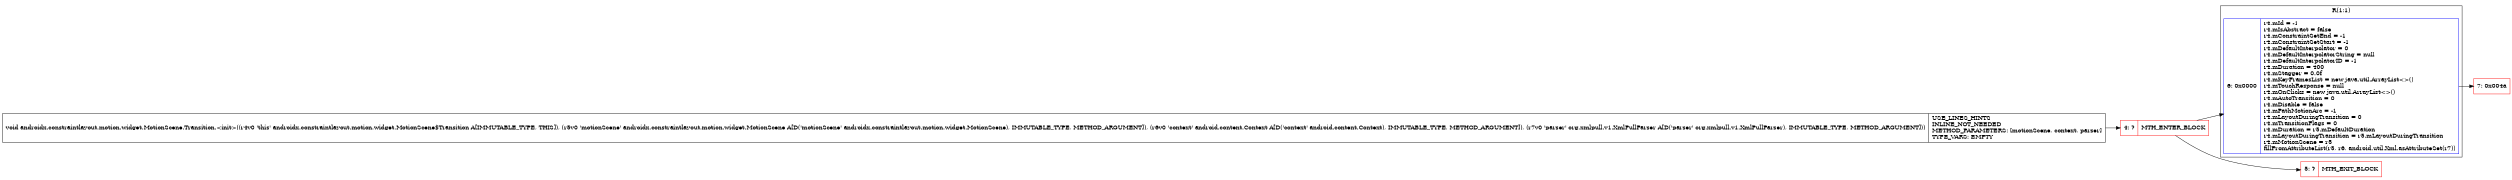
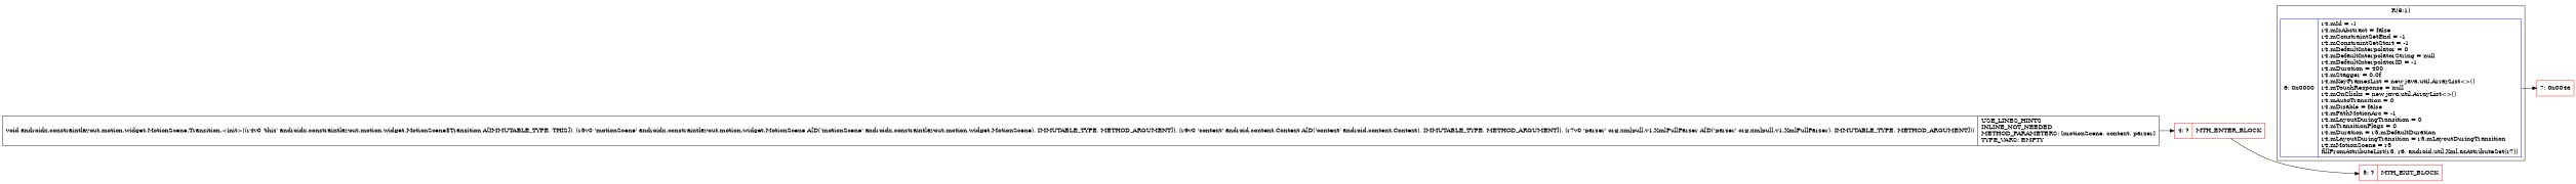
  digraph {
    rankdir=LR
    node [color=red shape=record]
    n1 [color=blue label="{6\:\ 0x0000|r4.mId = \-1\lr4.mIsAbstract = false\lr4.mConstraintSetEnd = \-1\lr4.mConstraintSetStart = \-1\lr4.mDefaultInterpolator = 0\lr4.mDefaultInterpolatorString = null\lr4.mDefaultInterpolatorID = \-1\lr4.mDuration = 400\lr4.mStagger = 0.0f\lr4.mKeyFramesList = new java.util.ArrayList\<\>()\lr4.mTouchResponse = null\lr4.mOnClicks = new java.util.ArrayList\<\>()\lr4.mAutoTransition = 0\lr4.mDisable = false\lr4.mPathMotionArc = \-1\lr4.mLayoutDuringTransition = 0\lr4.mTransitionFlags = 0\lr4.mDuration = r5.mDefaultDuration\lr4.mLayoutDuringTransition = r5.mLayoutDuringTransition\lr4.mMotionScene = r5\lfillFromAttributeList(r5, r6, android.util.Xml.asAttributeSet(r7))\l}"]
    n2 [label="{7\:\ 0x004a}"]
    n3 [label="{4\:\ ?|MTH_ENTER_BLOCK\l}"]
    n4 [label="{5\:\ ?|MTH_EXIT_BLOCK\l}"]
    n5 [label="{void androidx.constraintlayout.motion.widget.MotionScene.Transition.\<init\>((r4v0 'this' androidx.constraintlayout.motion.widget.MotionScene$Transition A[IMMUTABLE_TYPE, THIS]), (r5v0 'motionScene' androidx.constraintlayout.motion.widget.MotionScene A[D('motionScene' androidx.constraintlayout.motion.widget.MotionScene), IMMUTABLE_TYPE, METHOD_ARGUMENT]), (r6v0 'context' android.content.Context A[D('context' android.content.Context), IMMUTABLE_TYPE, METHOD_ARGUMENT]), (r7v0 'parser' org.xmlpull.v1.XmlPullParser A[D('parser' org.xmlpull.v1.XmlPullParser), IMMUTABLE_TYPE, METHOD_ARGUMENT]))  | USE_LINES_HINTS\lINLINE_NOT_NEEDED\lMETHOD_PARAMETERS: [motionScene, context, parser]\lTYPE_VARS: EMPTY\l}" color=""]
    subgraph cluster_1 {
-     label="R(1:1)"
+     label="R(9:1)"
      n1
    }
    n1 -> n2
-   n3 -> n1
    n3 -> n4
    n5 -> n3
  }
